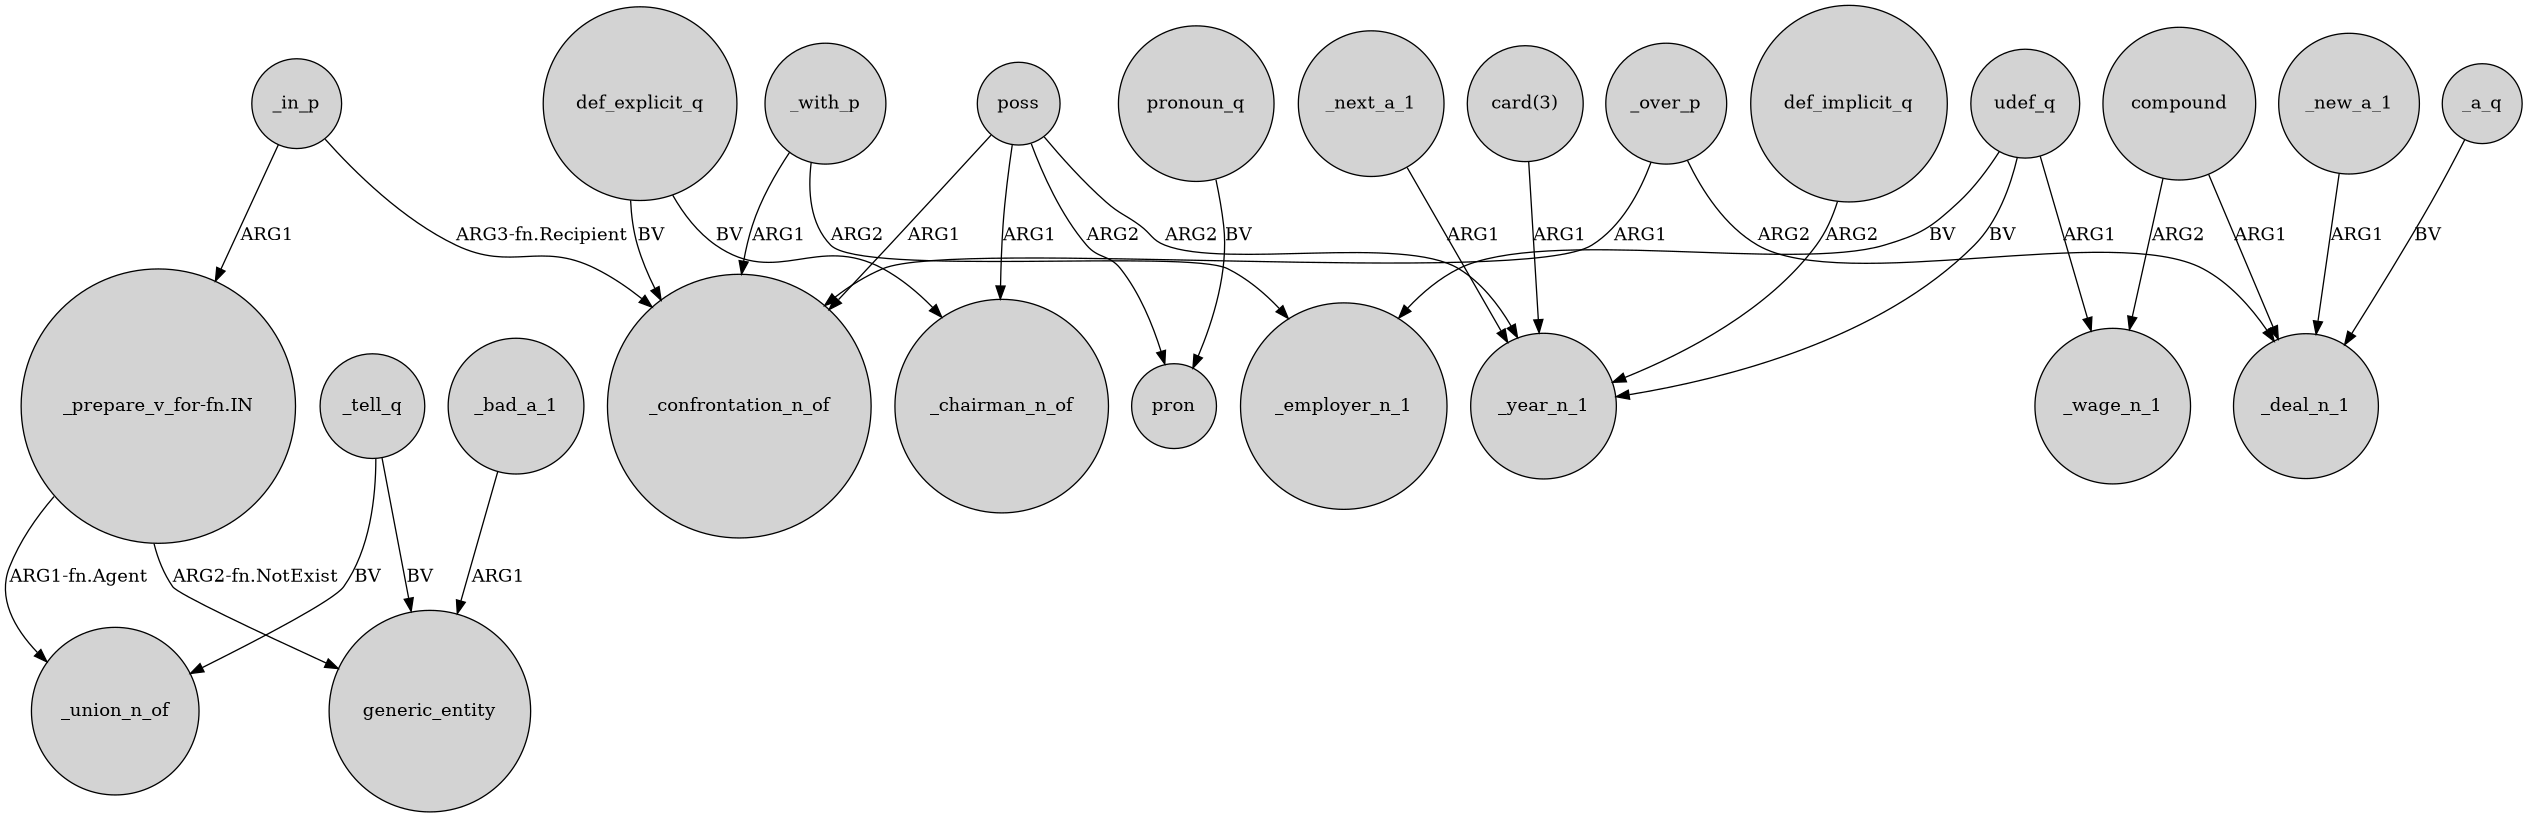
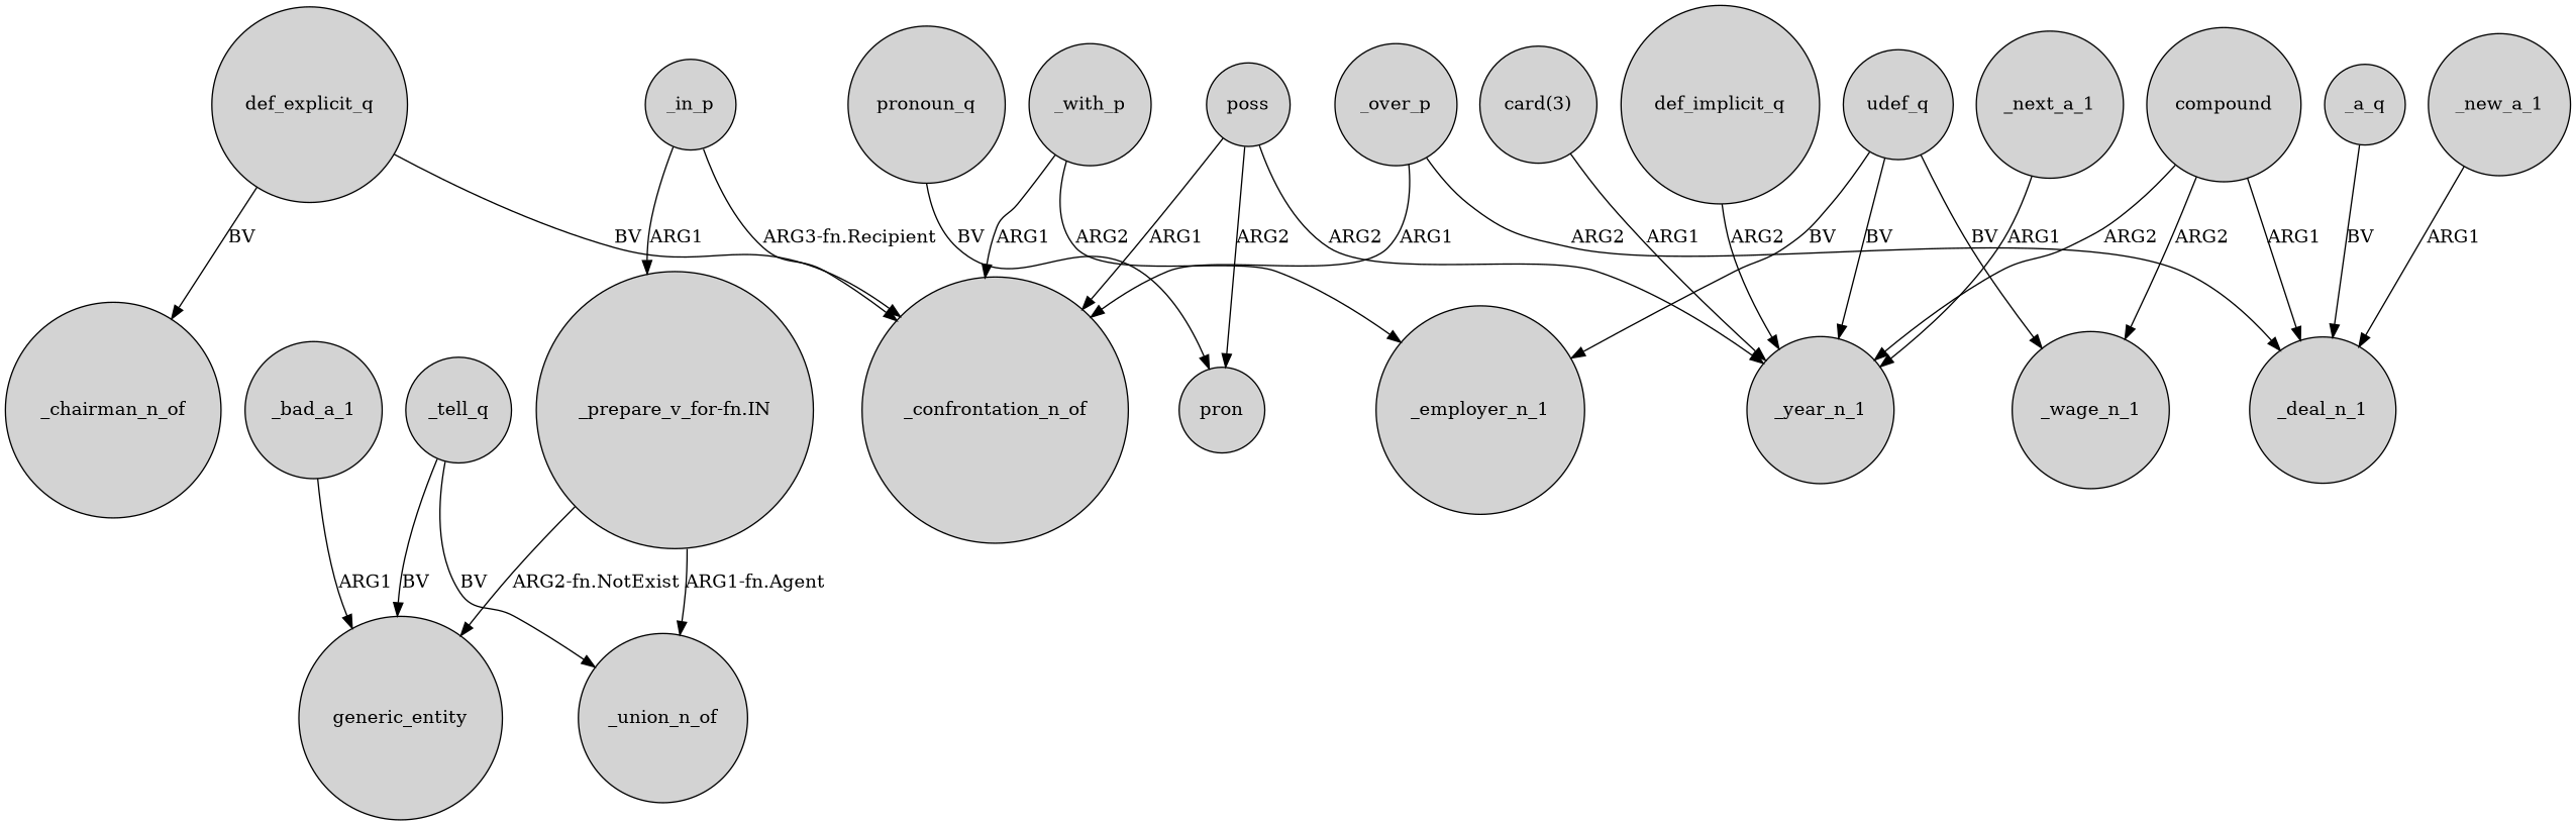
  digraph {
    node [shape=circle style=filled]
    n1 [label=_tell_q]
    generic_entity
    _union_n_of
    _bad_a_1
    _with_p
    _confrontation_n_of
    _employer_n_1
    "_prepare_v_for-fn.IN"
    poss
    _chairman_n_of
    pron
    _year_n_1
    compound
    _deal_n_1
    _wage_n_1
    def_implicit_q
    _new_a_1
    udef_q
    _a_q
    def_explicit_q
    _over_p
    pronoun_q
    _next_a_1
    _in_p
    "card(3)"
    n1 -> generic_entity [label=BV]
    n1 -> _union_n_of [label=BV]
    _bad_a_1 -> generic_entity [label=ARG1]
    _with_p -> _confrontation_n_of [label=ARG1]
    _with_p -> _employer_n_1 [label=ARG2]
    "_prepare_v_for-fn.IN" -> generic_entity [label="ARG2-fn.NotExist"]
    "_prepare_v_for-fn.IN" -> _union_n_of [label="ARG1-fn.Agent"]
    poss -> _confrontation_n_of [label=ARG1]
-   poss -> _chairman_n_of [label=ARG1]
    poss -> pron [label=ARG2]
    poss -> _year_n_1 [label=ARG2]
+   compound -> _year_n_1 [label=ARG2]
    compound -> _deal_n_1 [label=ARG1]
    compound -> _wage_n_1 [label=ARG2]
    def_implicit_q -> _year_n_1 [label=ARG2]
    _new_a_1 -> _deal_n_1 [label=ARG1]
    udef_q -> _employer_n_1 [label=BV]
    udef_q -> _year_n_1 [label=BV]
-   udef_q -> _wage_n_1 [label=ARG1]
+   udef_q -> _wage_n_1 [label=BV]
    _a_q -> _deal_n_1 [label=BV]
    def_explicit_q -> _confrontation_n_of [label=BV]
    def_explicit_q -> _chairman_n_of [label=BV]
    _over_p -> _confrontation_n_of [label=ARG1]
    _over_p -> _deal_n_1 [label=ARG2]
    pronoun_q -> pron [label=BV]
    _next_a_1 -> _year_n_1 [label=ARG1]
    _in_p -> _confrontation_n_of [label="ARG3-fn.Recipient"]
    _in_p -> "_prepare_v_for-fn.IN" [label=ARG1]
    "card(3)" -> _year_n_1 [label=ARG1]
  }
